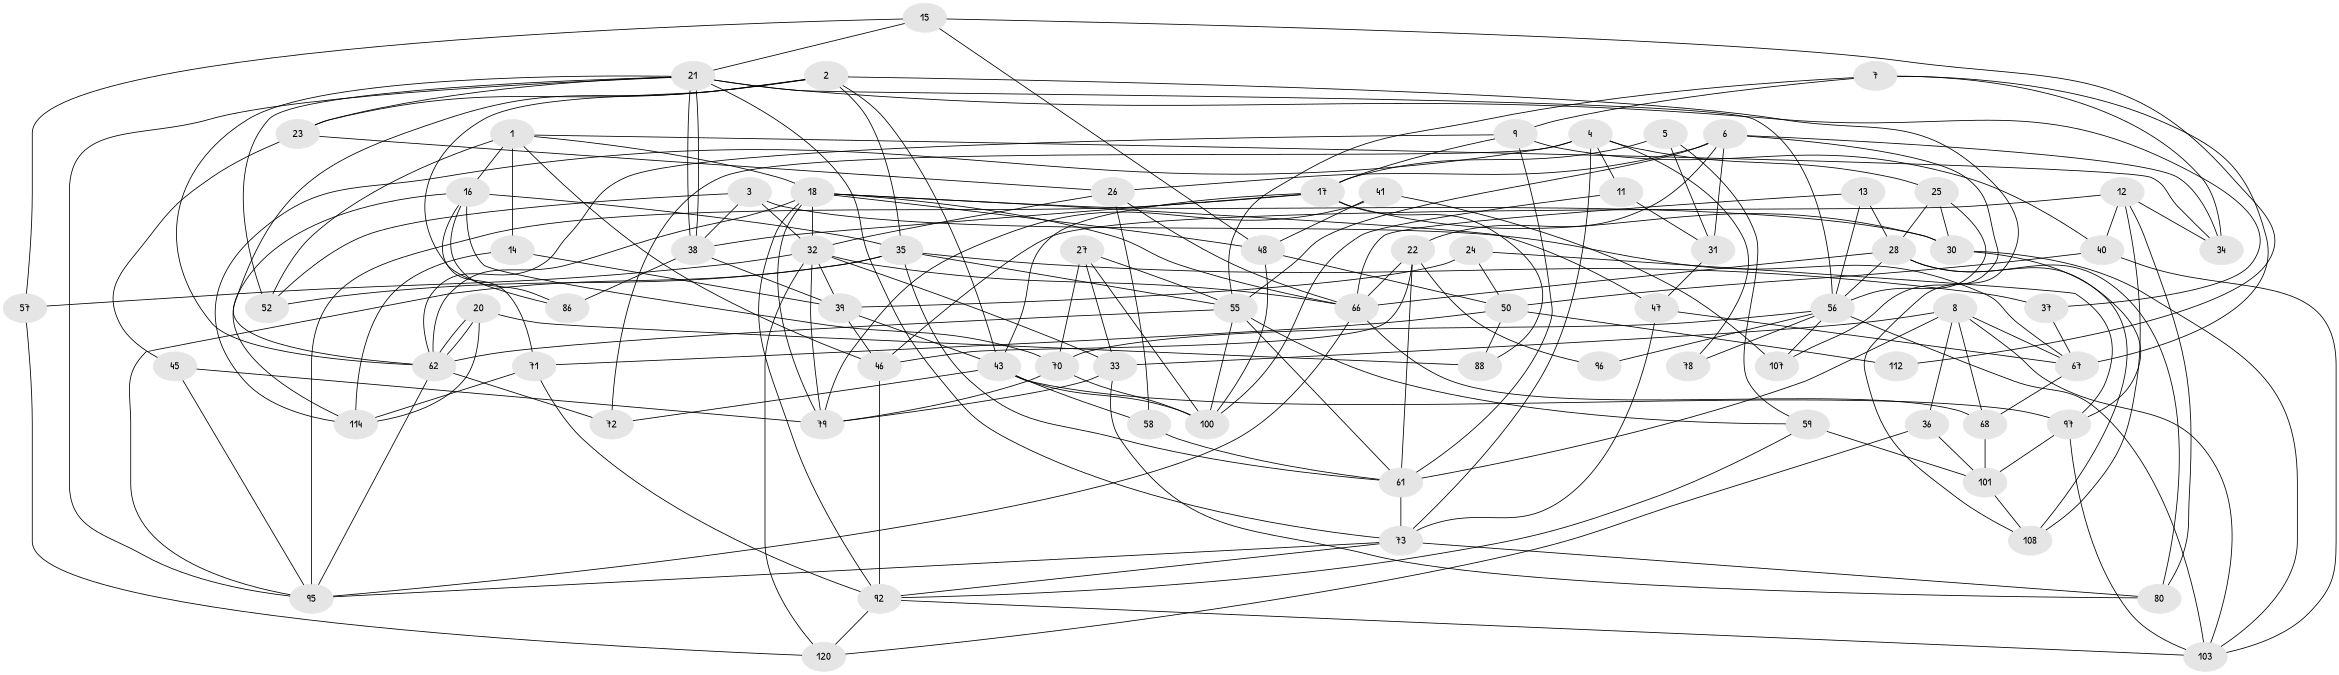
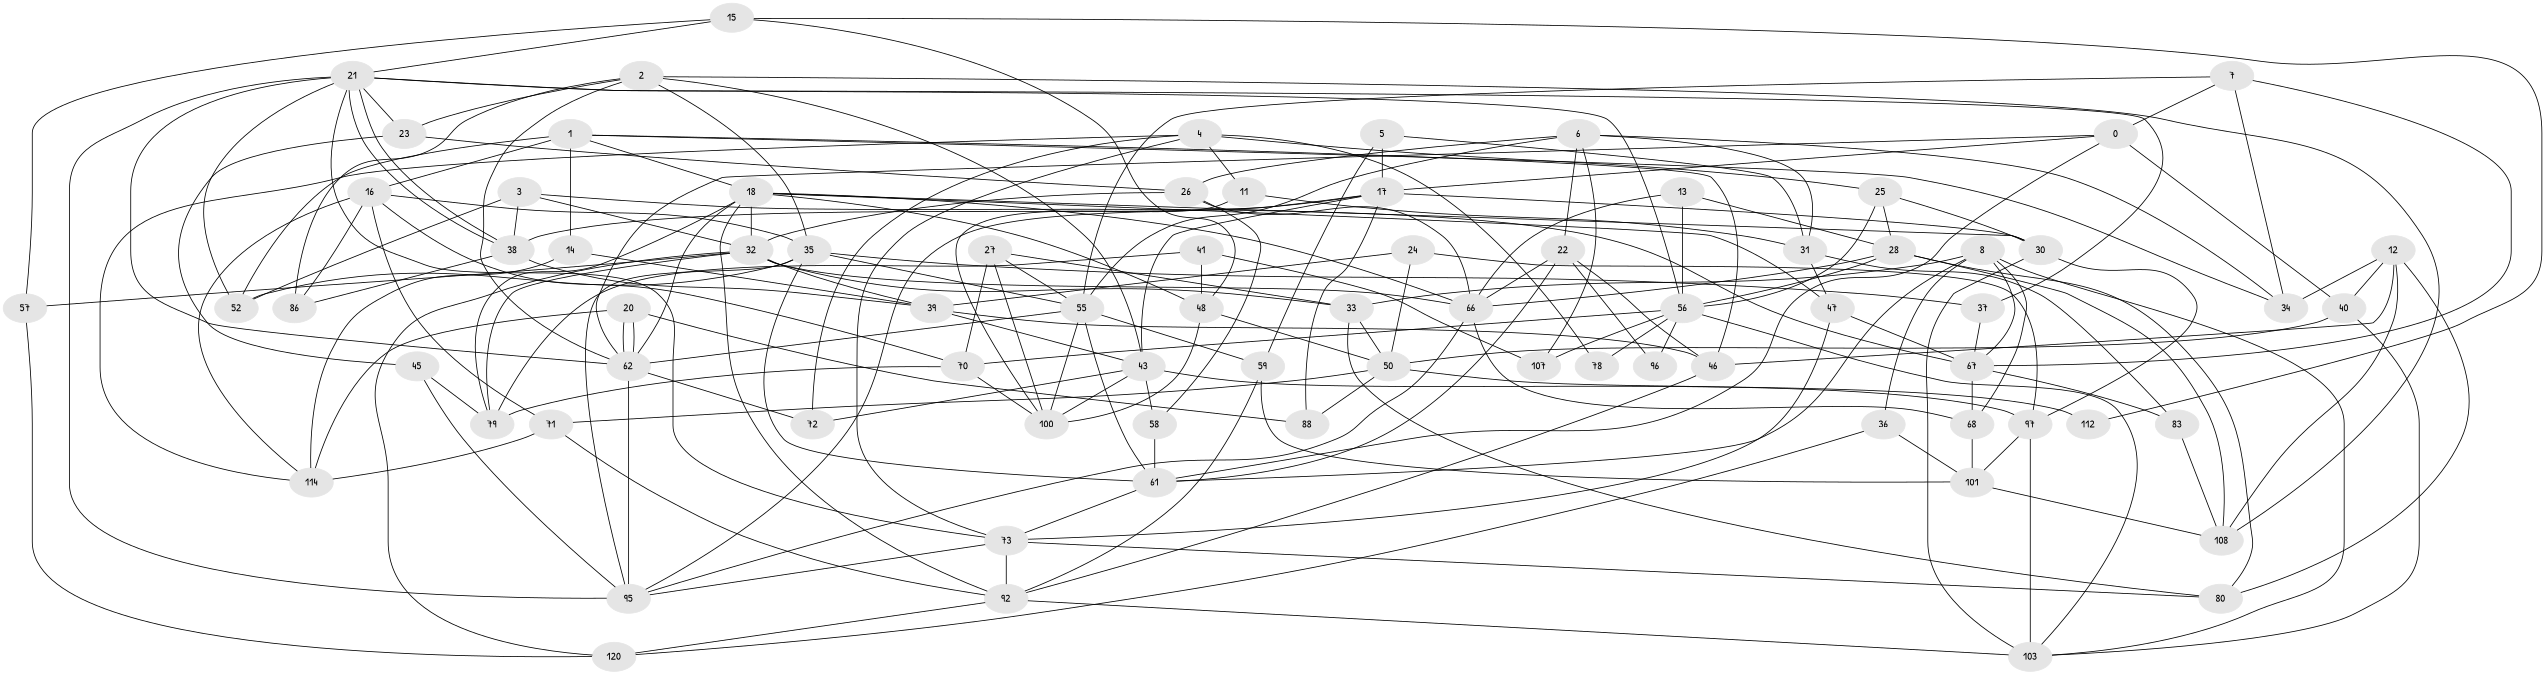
  graph {
    fontname="Patrick Hand"
    node [color=gray90 fontname="Patrick Hand" style=filled]
    edge [fontname="Patrick Hand"]
    1 [super="+74"]
    14
    16 [super="+110"]
    18 [super="+44"]
    34
    46 [super="+63"]
    52
    114
    39 [super="+67"]
    35 [super="+84"]
    86
    70 [super="+75"]
    71
    62 [super="+113"]
    32 [super="+90"]
    66 [super="+69"]
    48 [super="+87"]
    30 [super="+60"]
    47
    79 [super="+102"]
    92 [super="+106"]
    2 [super="+98"]
    23 [super="+95"]
    43 [super="+109"]
    108
    26 [super="+119"]
    45
    55 [super="+89"]
    61 [super="+105"]
    n30 [label=95]
    37
    72
    100 [super="+118"]
    97 [super="+99"]
    58
    3 [super="+81"]
    38
    n38 [label=67 super="+91"]
    33 [super="+49"]
    57
    120
    68
+   83
    4 [super="+104"]
    11
    25
    73 [super="+82"]
    78
    31 [super="+51"]
    28 [super="+77"]
    56 [super="+111"]
    80
    17 [super="+29"]
    88
    5
    59
    101 [super="+116"]
    6 [super="+64"]
    22 [super="+42"]
    107
    96
    7 [super="+53"]
-   9 [super="+10"]
+   9 [super="+10" label=0]
    40 [super="+76"]
    8 [super="+85"]
    36 [super="+117"]
    103 [super="+115"]
    50 [super="+54"]
    12 [super="+19"]
    13
    21 [super="+94"]
    15
    112
    20
    24
    27
    41
    1 -- 14
    1 -- 16 [weight=2]
    1 -- 18
    1 -- 34
    1 -- 46
    1 -- 52
    14 -- 114
    14 -- 39
    16 -- 114
    16 -- 35
    16 -- 86
    16 -- 70
    16 -- 71
    18 -- 62
    18 -- 32
    18 -- 66
    18 -- 48
    18 -- 30
    18 -- 47
    18 -- 79
    18 -- 92
    46 -- 92
    39 -- 46
    39 -- 43
    35 -- 52
    35 -- 55
    35 -- 61
    35 -- n30
    35 -- 37
    70 -- 79
    70 -- 100
    71 -- 114
    71 -- 92
    62 -- n30
    62 -- 72
    32 -- 39
    32 -- 66
    32 -- 79
    32 -- 33
    32 -- 57
    32 -- 120
    66 -- n30
    66 -- 68
    48 -- 100
    48 -- 50
    30 -- 97
    30 -- 103
    47 -- n38
    47 -- 73
    92 -- 120
    92 -- 103
    2 -- 35
    2 -- 86
    2 -- 62
    2 -- 23
    2 -- 43
    2 -- 108
    23 -- 26
    23 -- 45
    43 -- 72
    43 -- 100
    43 -- 97
    43 -- 58
    26 -- 32
    26 -- 66
    26 -- 58
    45 -- 79
    45 -- n30
    55 -- 62
    55 -- 61
    55 -- 100
    55 -- 59
    61 -- 73
    37 -- n38
    97 -- 101
    97 -- 103 [weight=2]
    58 -- 61
    3 -- 52
    3 -- 32
    3 -- 38
    3 -- n38
    38 -- 39
    38 -- 86
    n38 -- 68
-   33 -- 79
+   n38 -- 83
+   33 -- 50
    33 -- 80
    57 -- 120
    68 -- 101
+   83 -- 108
    4 -- 114
    4 -- 72
    4 -- 11
    4 -- 25
    4 -- 73
    4 -- 78
    11 -- 100
    11 -- 31
    25 -- 30
    25 -- 28
    25 -- 56
    73 -- 92
    73 -- n30
    73 -- 80
    31 -- 47
+   31 -- 83
    28 -- 66
    28 -- 108
    28 -- 56
    28 -- 80
    56 -- 70
    56 -- 78
    56 -- 107
    56 -- 96
    56 -- 103
    17 -- 30
    17 -- 43
    17 -- n30
    17 -- 38
    17 -- 88
    5 -- 31
    5 -- 17
    5 -- 59
    59 -- 92
    59 -- 101
    101 -- 108
    6 -- 34
    6 -- 26
    6 -- 55
    6 -- 31
    6 -- 22
    6 -- 107
    22 -- 46
    22 -- 66 [weight=3]
    22 -- 61
    22 -- 96
    7 -- 34
    7 -- 55
    7 -- n38
    7 -- 9
    9 -- 62
    9 -- 61
    9 -- 17
    9 -- 40
    40 -- 103
    40 -- 50
    8 -- 61
    8 -- n38
    8 -- 33
    8 -- 68
    8 -- 36
    8 -- 103
    36 -- 120
    36 -- 101
    50 -- 71
    50 -- 88
    50 -- 112
    12 -- 34
    12 -- 46
    12 -- 108
    12 -- 80
    12 -- 40
    13 -- 66
    13 -- 28
    13 -- 56
    21 -- 52
    21 -- 62
    21 -- 23
    21 -- n30
    21 -- 37
    21 -- 38
    21 -- 38
    21 -- 73
    21 -- 56
    15 -- 48
    15 -- 57
    15 -- 21
    15 -- 112
    20 -- 114
    20 -- 62
    20 -- 62
    20 -- 88
    24 -- 39
    24 -- 97
    24 -- 50
    27 -- 70
    27 -- 55
    27 -- 100
    27 -- 33
    41 -- 48
    41 -- 79
    41 -- 107
  }
